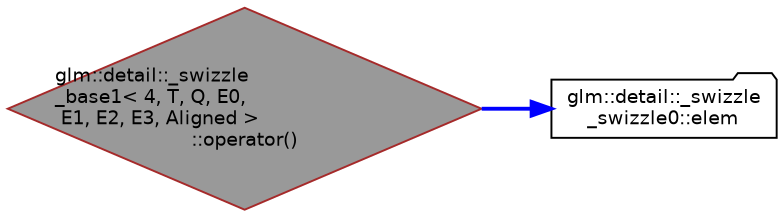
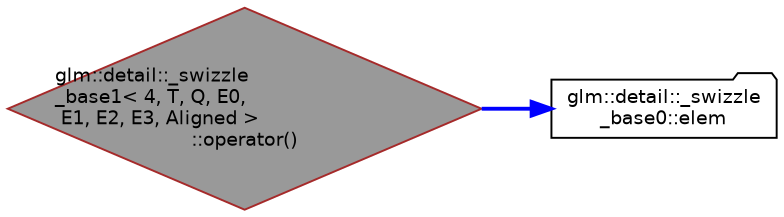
  digraph {
    rankdir=LR
    fontname="DejaVu Sans"
    node [fontname="DejaVu Sans" fontsize=10 style=filled]
    n1 [color=brown fillcolor=grey60 fontcolor=black height=0.2 label="glm::detail::_swizzle\l_base1\< 4, T, Q, E0,\l E1, E2, E3, Aligned \>\l::operator()" shape=diamond width=0.4]
-   n2 [color=black fillcolor=white height=0.2 label="glm::detail::_swizzle\l_swizzle0::elem" shape=folder width=0.4]
+   n2 [color=black fillcolor=white height=0.2 label="glm::detail::_swizzle\l_base0::elem" shape=folder width=0.4]
    n1 -> n2 [color=blue fontname="DejaVu Sans" fontsize=10 labelfontname=Helvetica labelfontsize=10 style=bold]
  }
